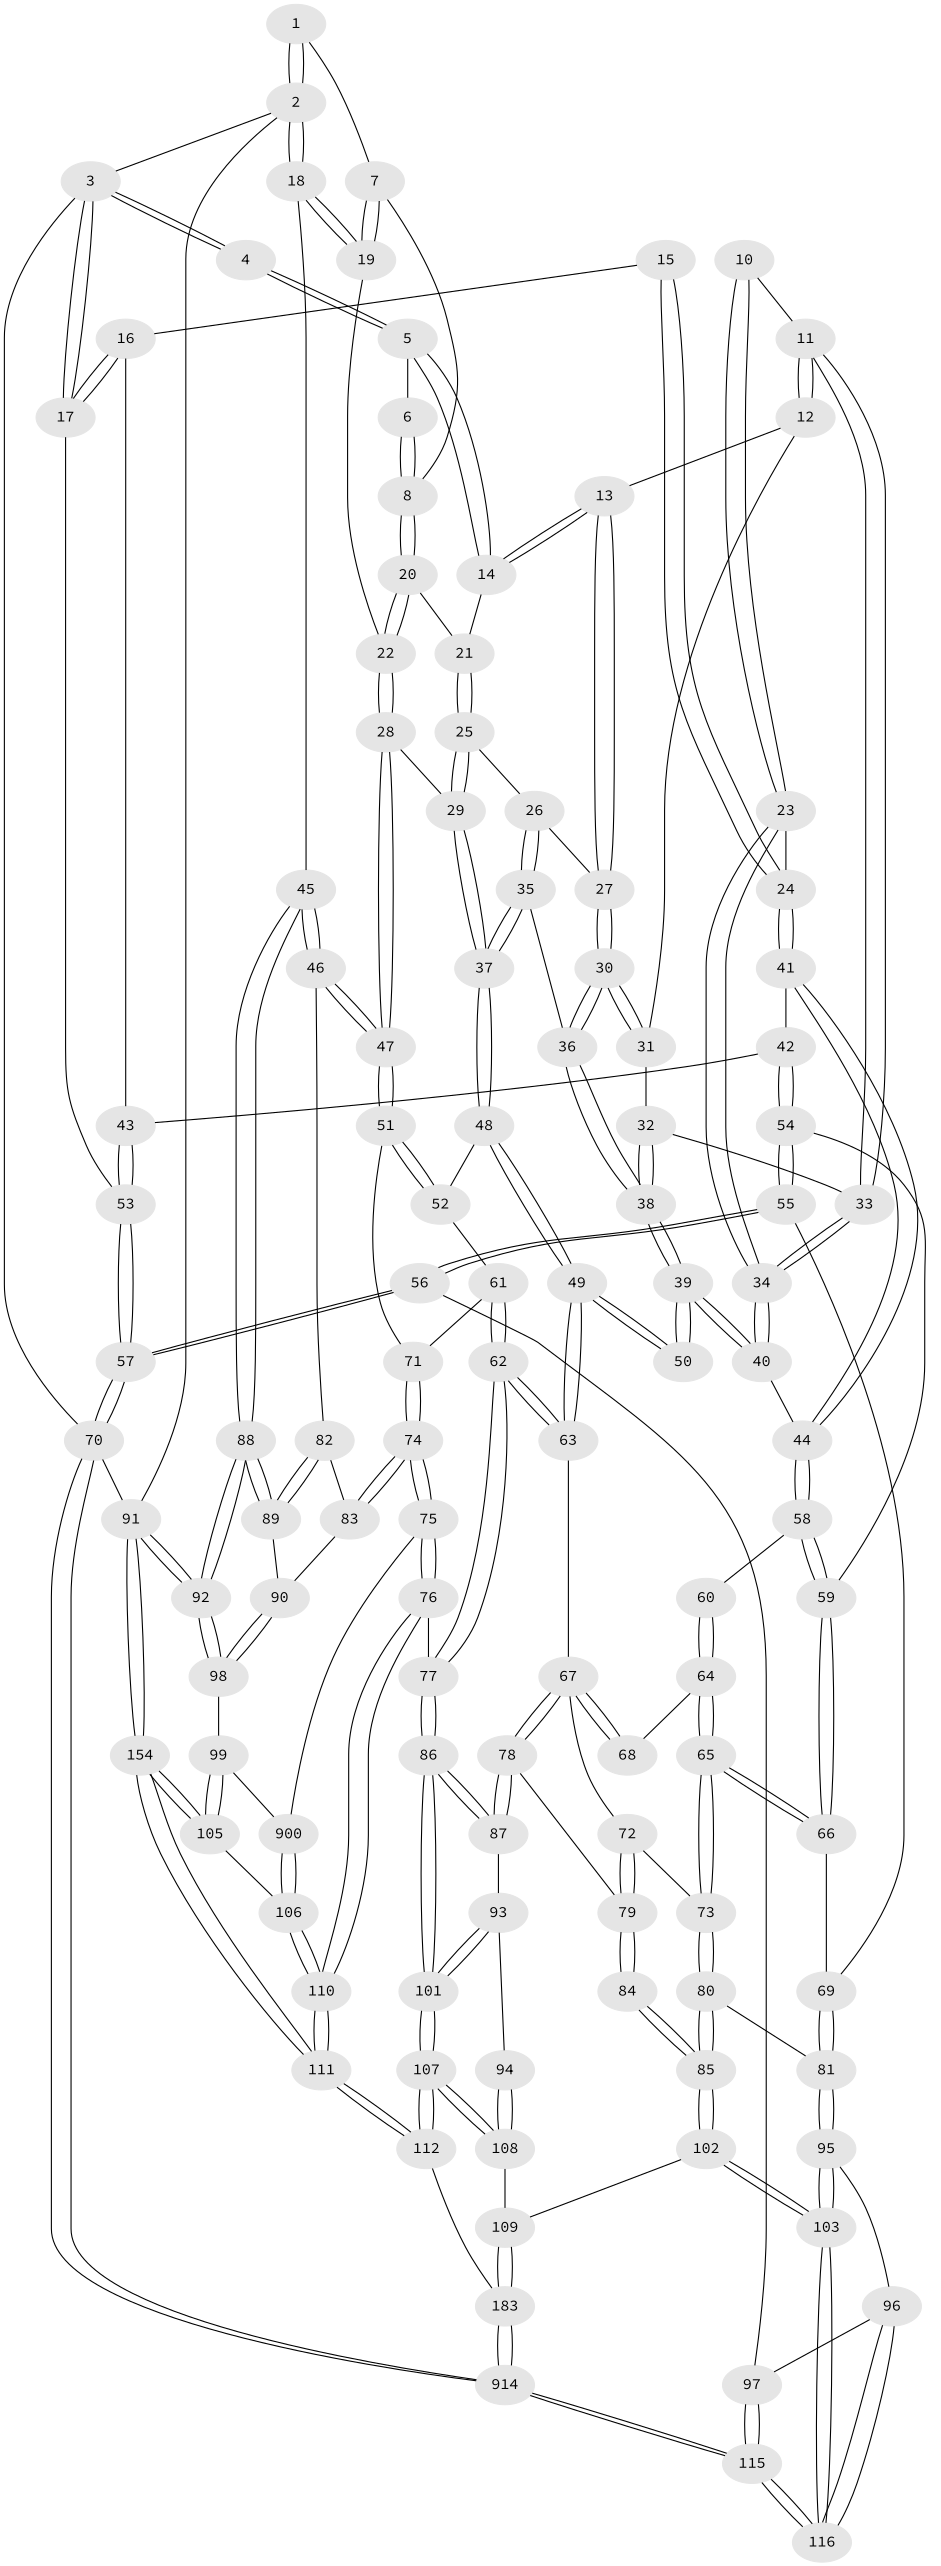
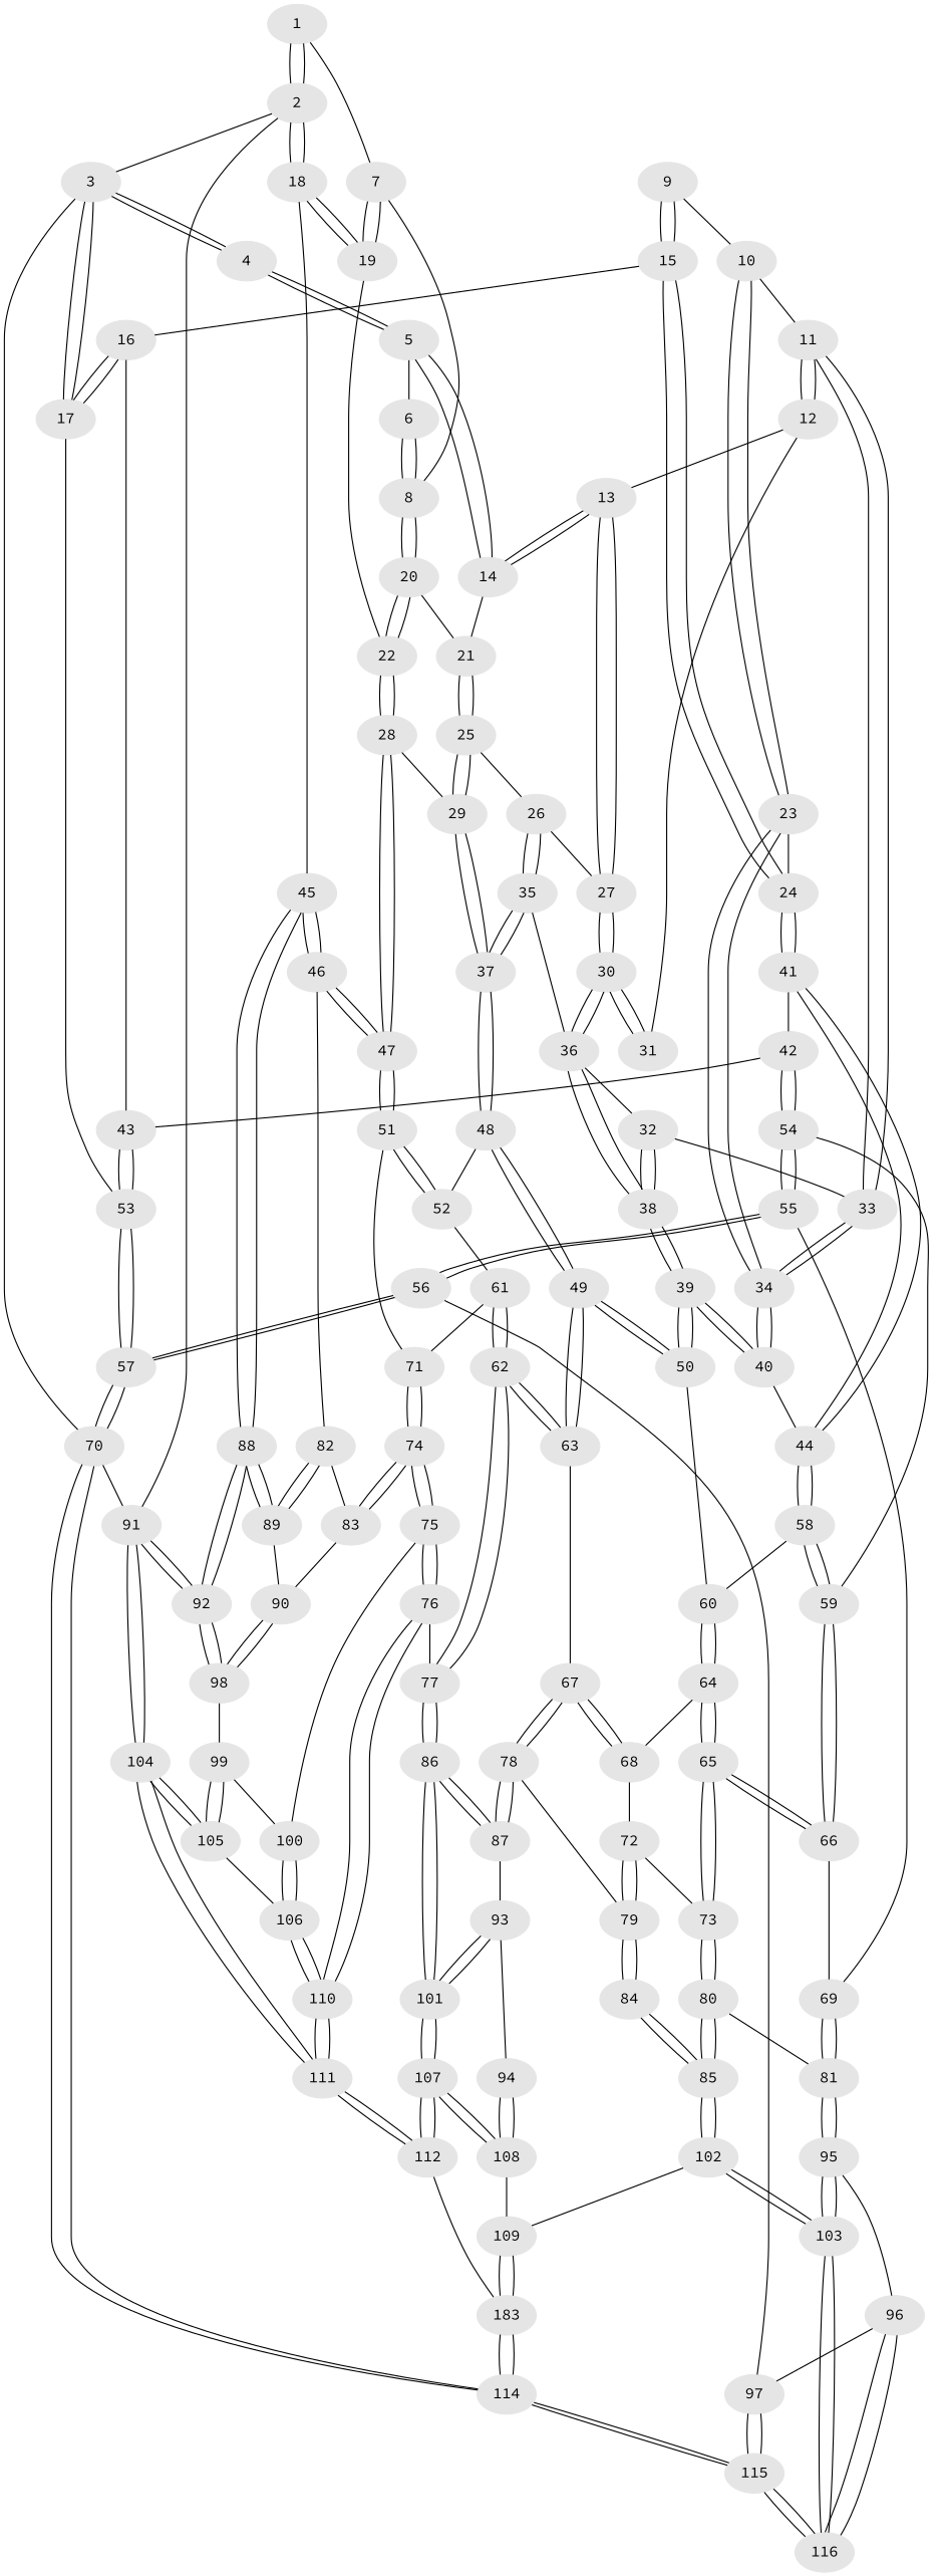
  graph {
    fontname="Source Code Pro"
    node [color=gray90 fontname="Source Code Pro" style=filled]
    edge [fontname="Source Code Pro"]
    1
    2
    7
    3
    18
    91
    8
    19
    4
    17
    70
    45
    92
-   104 [label=154]
+   104
    5
    53
-   114 [label=914]
+   114
    6
    14
    21
    20
    22
+   9
    10
    15
    11
    23
    16
    24
    12
    33
    34
    13
    31
    27
    32
    30
    25
    43
    41
    57
    46
    88
    28
    26
    29
    47
    40
    44
    42
    35
    37
    36
    51
    48
    38
    39
    49
    52
    50
    60
    58
    54
    55
    59
    82
    89
    83
    71
    63
    61
    67
    64
    74
    62
    56
    69
    66
    97
    81
    115
    65
    68
    77
    86
    78
    73
    72
    80
    79
    87
    95
    75
    84
    85
    76
-   100 [label=900]
+   100
    90
    110
    106
    111
    101
    93
    102
    96
    103
    98
    94
    108
    109
    107
    99
    105
    116
    112
    n116 [label=183]
    1 -- 2
    1 -- 2
    1 -- 7
    2 -- 3
    2 -- 18
    2 -- 18
    2 -- 91
    7 -- 8
    7 -- 19
    7 -- 19
    3 -- 4
    3 -- 4
    3 -- 17
    3 -- 17
    3 -- 70
    18 -- 19
    18 -- 19
    18 -- 45
    91 -- 92
    91 -- 92
    91 -- 104
    91 -- 104
    8 -- 20
    8 -- 20
    19 -- 22
    4 -- 5
    4 -- 5
    17 -- 53
    70 -- 91
    70 -- 114
    70 -- 114
    45 -- 46
    45 -- 46
    45 -- 88
    45 -- 88
    92 -- 98
    92 -- 98
    104 -- 111
    104 -- 111
    104 -- 105
    104 -- 105
    5 -- 6
    5 -- 14
    5 -- 14
    53 -- 57
    53 -- 57
    114 -- 115
    114 -- 115
    6 -- 8
    6 -- 8
    14 -- 21
    21 -- 25
    21 -- 25
    20 -- 21
    20 -- 22
    20 -- 22
    22 -- 28
    22 -- 28
+   9 -- 10
+   9 -- 15
+   9 -- 15
    10 -- 11
    10 -- 23
    10 -- 23
    15 -- 16
    15 -- 24
    15 -- 24
    11 -- 12
    11 -- 12
    11 -- 33
    11 -- 33
    23 -- 24
    23 -- 34
    23 -- 34
    16 -- 17
    16 -- 17
    16 -- 43
    24 -- 41
    24 -- 41
    12 -- 13
    12 -- 31
    33 -- 34
    33 -- 34
    34 -- 40
    34 -- 40
    13 -- 14
    13 -- 14
    13 -- 27
    13 -- 27
-   31 -- 32
+   36 -- 32
    27 -- 30
    27 -- 30
    32 -- 33
    32 -- 38
    32 -- 38
    30 -- 31
    30 -- 31
    30 -- 36
    30 -- 36
    25 -- 26
    25 -- 29
    25 -- 29
    43 -- 53
    43 -- 53
    41 -- 44
    41 -- 44
    41 -- 42
    57 -- 70
    57 -- 70
    46 -- 47
    46 -- 47
    46 -- 82
    88 -- 92
    88 -- 92
    88 -- 89
    88 -- 89
    28 -- 29
    28 -- 47
    28 -- 47
    26 -- 27
    26 -- 35
    26 -- 35
    29 -- 37
    29 -- 37
    47 -- 51
    47 -- 51
    40 -- 44
    44 -- 58
    44 -- 58
    42 -- 43
    42 -- 54
    42 -- 54
    35 -- 37
    35 -- 37
    35 -- 36
    37 -- 48
    37 -- 48
    36 -- 38
    36 -- 38
    51 -- 52
    51 -- 52
    51 -- 71
    48 -- 49
    48 -- 49
    48 -- 52
    38 -- 39
    38 -- 39
    39 -- 40
    39 -- 40
    39 -- 50
    39 -- 50
    49 -- 50
    49 -- 50
    49 -- 63
    49 -- 63
    52 -- 61
+   50 -- 60
    60 -- 64
    60 -- 64
    58 -- 60
    58 -- 59
    58 -- 59
    54 -- 55
    54 -- 55
    54 -- 59
    55 -- 56
    55 -- 56
    55 -- 69
    59 -- 66
    59 -- 66
    82 -- 89
    82 -- 89
    82 -- 83
    89 -- 90
    83 -- 90
    71 -- 74
    71 -- 74
    63 -- 67
    61 -- 71
    61 -- 62
    61 -- 62
    67 -- 68
    67 -- 68
    67 -- 78
    67 -- 78
    64 -- 65
    64 -- 65
    64 -- 68
    74 -- 83
    74 -- 83
    74 -- 75
    74 -- 75
    62 -- 63
    62 -- 63
    62 -- 77
    62 -- 77
    56 -- 57
    56 -- 57
    56 -- 97
    69 -- 81
    69 -- 81
    66 -- 69
    97 -- 115
    97 -- 115
    81 -- 95
    81 -- 95
    115 -- 116
    115 -- 116
    65 -- 66
    65 -- 66
    65 -- 73
    65 -- 73
-   67 -- 72
+   68 -- 72
    77 -- 86
    77 -- 86
    86 -- 87
    86 -- 87
    86 -- 101
    86 -- 101
    78 -- 79
    78 -- 87
    78 -- 87
    73 -- 80
    73 -- 80
    72 -- 73
    72 -- 79
    72 -- 79
    80 -- 81
    80 -- 85
    80 -- 85
    79 -- 84
    79 -- 84
    87 -- 93
    95 -- 96
    95 -- 103
    95 -- 103
    75 -- 76
    75 -- 76
    75 -- 100
    84 -- 85
    84 -- 85
    85 -- 102
    85 -- 102
    76 -- 77
    76 -- 110
    76 -- 110
    100 -- 106
    100 -- 106
    90 -- 98
    90 -- 98
    110 -- 111
    110 -- 111
    106 -- 110
    106 -- 110
    111 -- 112
    111 -- 112
    101 -- 107
    101 -- 107
    93 -- 101
    93 -- 101
    93 -- 94
    102 -- 103
    102 -- 103
    102 -- 109
    96 -- 97
    96 -- 116
    96 -- 116
    103 -- 116
    103 -- 116
    98 -- 99
    94 -- 108
    94 -- 108
    108 -- 109
    109 -- n116
    109 -- n116
    107 -- 108
    107 -- 108
    107 -- 112
    107 -- 112
    99 -- 100
    99 -- 105
    99 -- 105
    105 -- 106
    112 -- n116
    n116 -- 114
    n116 -- 114
  }
